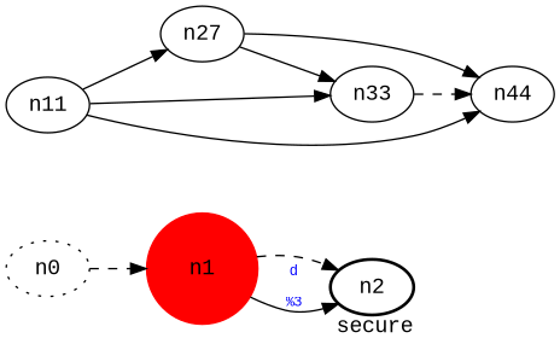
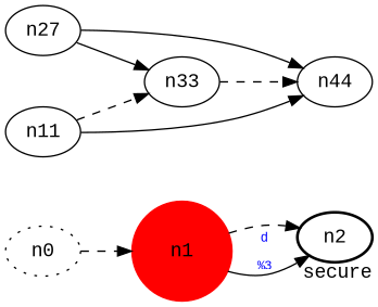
  digraph {
    fontcolor=blue
    fontname="Liberation Mono"
    rankdir=LR
    node [fontname="Liberation Mono"]
    edge [fontname="Liberation Mono"]
    n0 [fillcolor="#123456" style=dotted]
    n1 [color=red height=1 style=filled width=1]
    n2 [style=bold xlabel=secure]
    n22 [label=n27]
    n11
    n33
    n44
    n0 -> n1 [style=dashed]
    n1 -> n2 [style=dashed]
    n1 -> n2 [fontcolor=blue fontsize=9 label="d\n\l\G"]
    n22 -> n33
    n22 -> n44
-   n11 -> n22
-   n11 -> n33
+   n11 -> n33 [style=dashed]
    n11 -> n44
    n33 -> n44 [style=dashed]
  }
